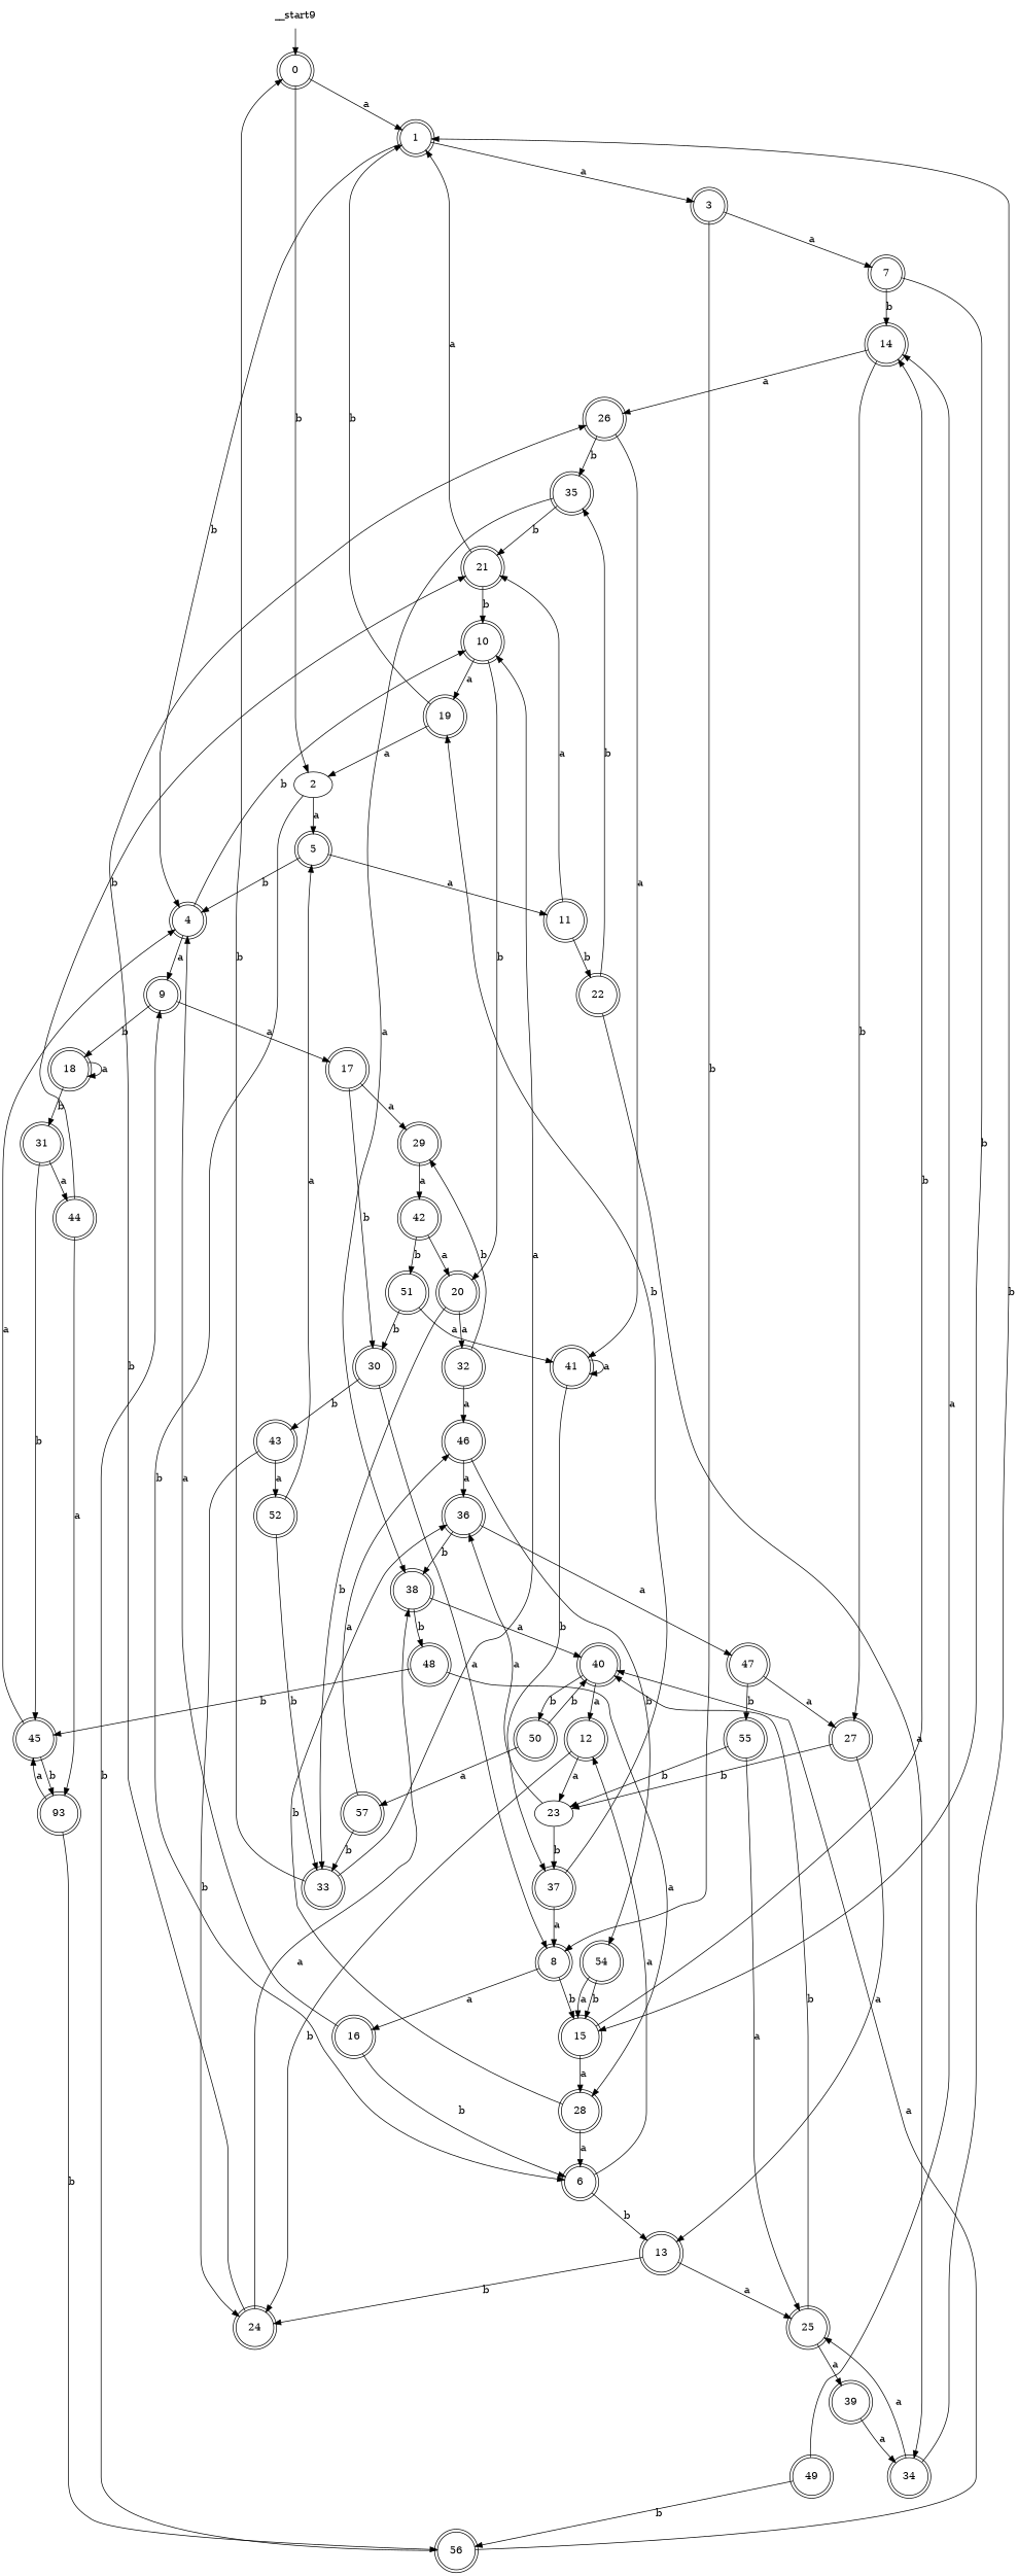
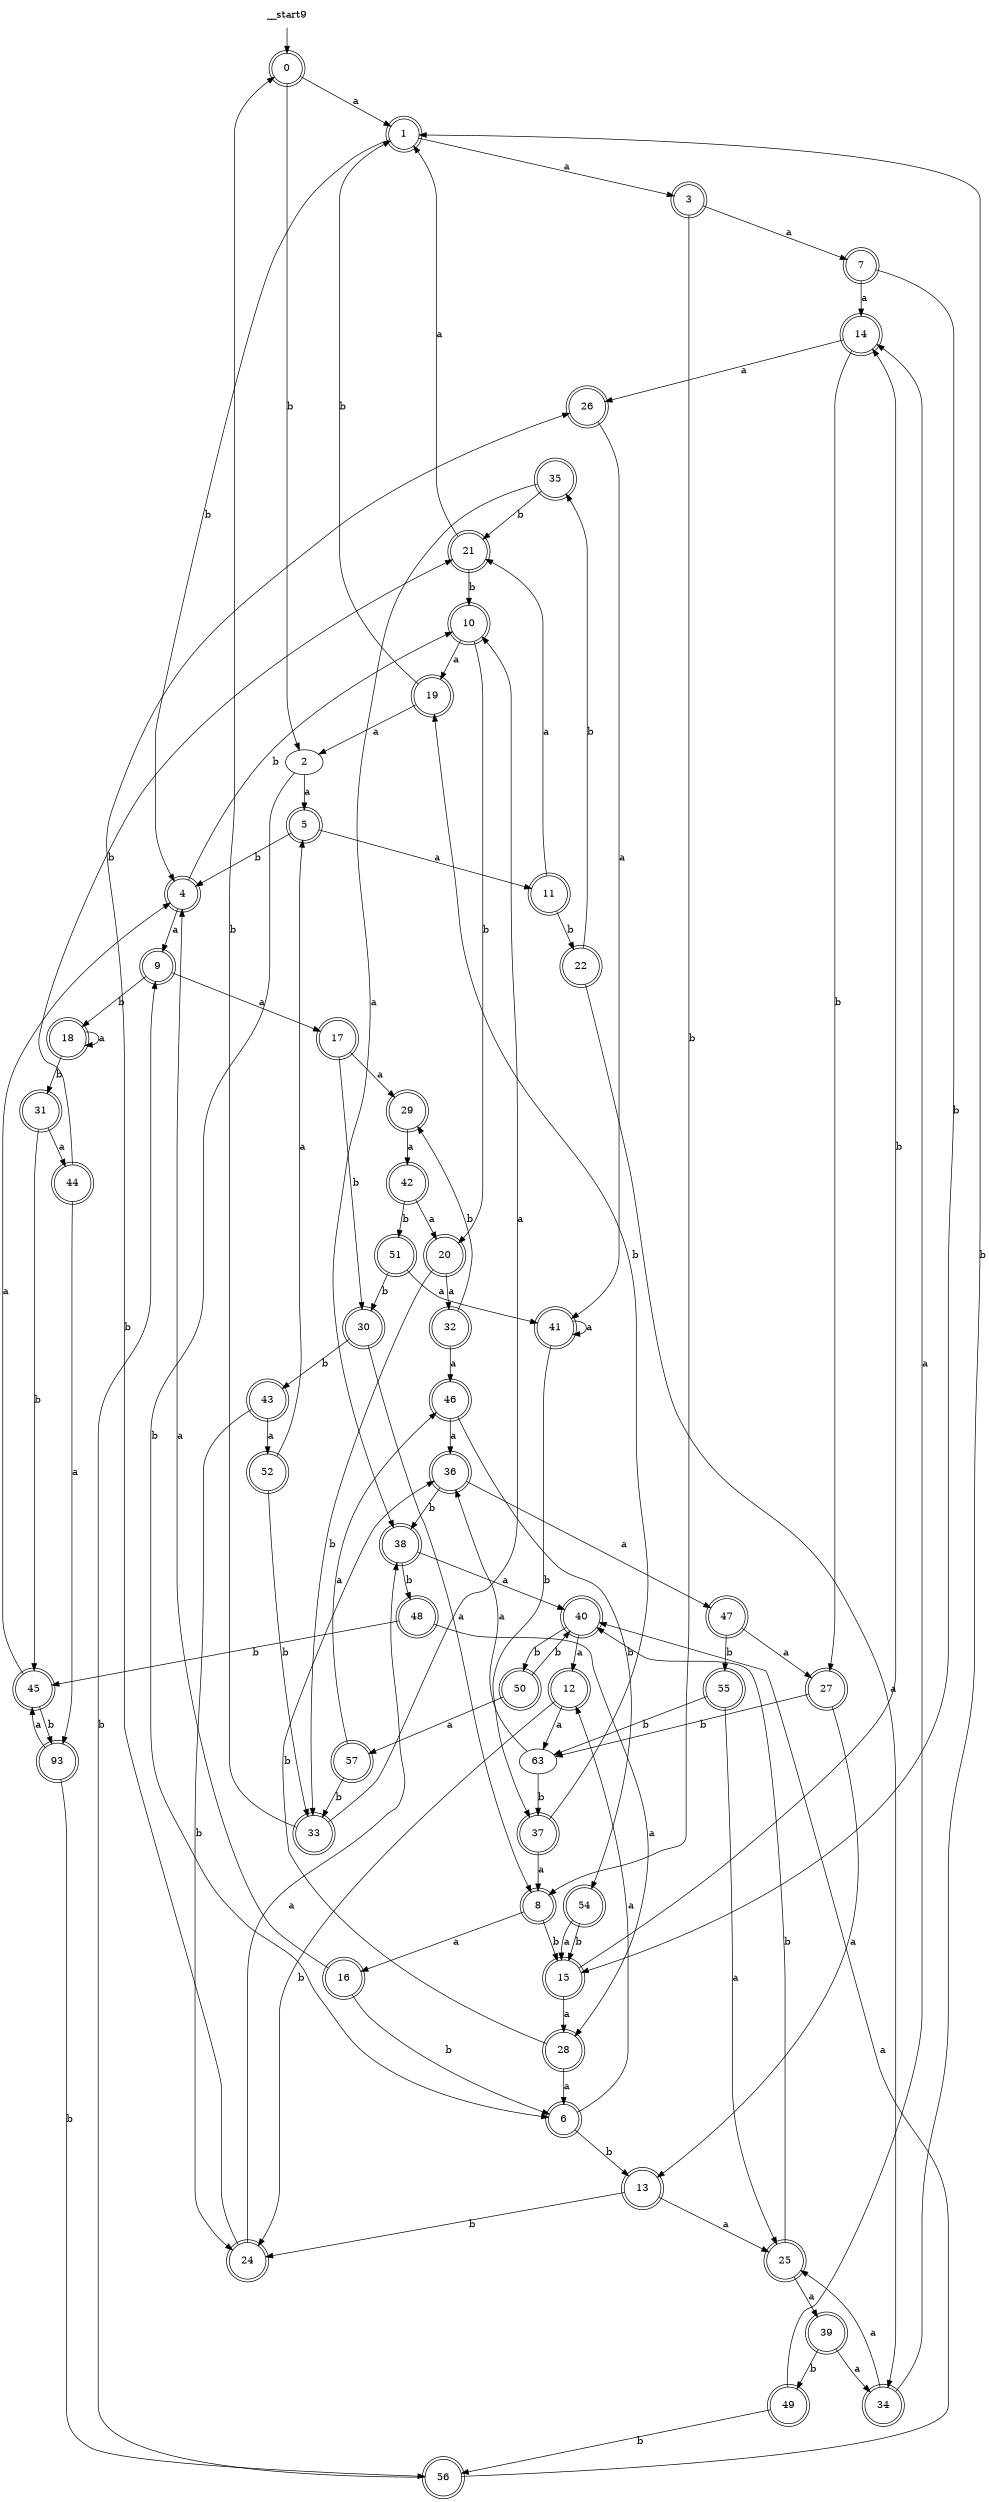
  digraph {
    node [shape=doublecircle]
    n1 [label=__start9 shape=none]
    0
    1
    2 [shape=""]
    3
    4
    5
    6
    7
    8
    9
    10
    11
    12
    13
    14
    15
    16
    17
    18
    19
    20
    21
    22
-   23 [shape=""]
+   23 [label=63 shape=""]
    24
    25
    26
    27
    28
    29
    30
    31
    32
    33
    34
    35
    36
    37
    38
    39
    40
    41
    42
    43
    44
    45
    46
    47
    48
    49
    50
    51
    52
    n55 [label=93]
    54
    55
    56
    57
    n1 -> 0
    0 -> 1 [label=a]
    0 -> 2 [label=b]
    1 -> 3 [label=a]
    1 -> 4 [label=b]
    2 -> 5 [label=a]
    2 -> 6 [label=b]
    3 -> 7 [label=a]
    3 -> 8 [label=b]
    4 -> 9 [label=a]
    4 -> 10 [label=b]
    5 -> 4 [label=b]
    5 -> 11 [label=a]
    6 -> 12 [label=a]
    6 -> 13 [label=b]
-   7 -> 14 [label=b]
+   7 -> 14 [label=a]
    7 -> 15 [label=b]
    8 -> 15 [label=b]
    8 -> 16 [label=a]
    9 -> 17 [label=a]
    9 -> 18 [label=b]
    10 -> 19 [label=a]
    10 -> 20 [label=b]
    11 -> 21 [label=a]
    11 -> 22 [label=b]
    12 -> 23 [label=a]
    12 -> 24 [label=b]
    13 -> 24 [label=b]
    13 -> 25 [label=a]
    14 -> 26 [label=a]
    14 -> 27 [label=b]
    15 -> 14 [label=b]
    15 -> 28 [label=a]
    16 -> 4 [label=a]
    16 -> 6 [label=b]
    17 -> 29 [label=a]
    17 -> 30 [label=b]
    18 -> 18 [label=a]
    18 -> 31 [label=b]
    19 -> 1 [label=b]
    19 -> 2 [label=a]
    20 -> 32 [label=a]
    20 -> 33 [label=b]
    21 -> 1 [label=a]
    21 -> 10 [label=b]
    22 -> 34 [label=a]
    22 -> 35 [label=b]
    23 -> 36 [label=a]
    23 -> 37 [label=b]
    24 -> 26 [label=b]
    24 -> 38 [label=a]
    25 -> 39 [label=a]
    25 -> 40 [label=b]
-   26 -> 35 [label=b]
    26 -> 41 [label=a]
    27 -> 13 [label=a]
    27 -> 23 [label=b]
    28 -> 6 [label=a]
    28 -> 36 [label=b]
    29 -> 42 [label=a]
    30 -> 8 [label=a]
    30 -> 43 [label=b]
    31 -> 44 [label=a]
    31 -> 45 [label=b]
    32 -> 29 [label=b]
    32 -> 46 [label=a]
    33 -> 0 [label=b]
    33 -> 10 [label=a]
    34 -> 1 [label=b]
    34 -> 25 [label=a]
    35 -> 21 [label=b]
    35 -> 38 [label=a]
    36 -> 38 [label=b]
    36 -> 47 [label=a]
    37 -> 8 [label=a]
    37 -> 19 [label=b]
    38 -> 40 [label=a]
    38 -> 48 [label=b]
    39 -> 34 [label=a]
+   39 -> 49 [label=b]
    40 -> 12 [label=a]
    40 -> 50 [label=b]
    41 -> 37 [label=b]
    41 -> 41 [label=a]
    42 -> 20 [label=a]
    42 -> 51 [label=b]
    43 -> 24 [label=b]
    43 -> 52 [label=a]
    44 -> 21 [label=b]
    44 -> n55 [label=a]
    45 -> 4 [label=a]
    45 -> n55 [label=b]
    46 -> 36 [label=a]
    46 -> 54 [label=b]
    47 -> 27 [label=a]
    47 -> 55 [label=b]
    48 -> 28 [label=a]
    48 -> 45 [label=b]
    49 -> 14 [label=a]
    49 -> 56 [label=b]
    50 -> 40 [label=b]
    50 -> 57 [label=a]
    51 -> 30 [label=b]
    51 -> 41 [label=a]
    52 -> 5 [label=a]
    52 -> 33 [label=b]
    n55 -> 45 [label=a]
    n55 -> 56 [label=b]
    54 -> 15 [label=a]
    54 -> 15 [label=b]
    55 -> 23 [label=b]
    55 -> 25 [label=a]
    56 -> 9 [label=b]
    56 -> 40 [label=a]
    57 -> 33 [label=b]
    57 -> 46 [label=a]
  }
